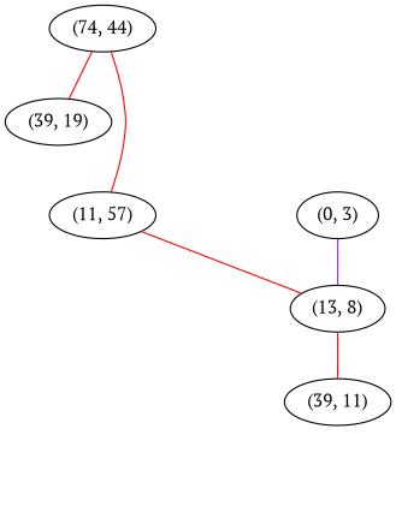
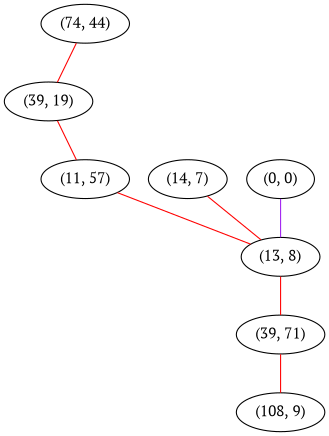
  graph {
    fontname="PT Serif"
    node [fontname="PT Serif"]
    edge [color=red fontname="PT Serif" weight=1]
    n1 [label="(74, 44)"]
    "(39, 19)"
    n3 [label="(11, 57)"]
+   "(14, 7)"
    "(13, 8)"
-   "(39, 11)"
-   "(0, 0)" [label="(0, 3)"]
+   "(39, 11)" [label="(39, 71)"]
+   "(108, 9)"
+   "(0, 0)"
    n1 -- "(39, 19)"
-   n1 -- n3
+   "(39, 19)" -- n3
    n3 -- "(13, 8)"
+   "(14, 7)" -- "(13, 8)"
    "(13, 8)" -- "(39, 11)"
+   "(39, 11)" -- "(108, 9)"
    "(0, 0)" -- "(13, 8)" [color=purple weight=4]
  }
